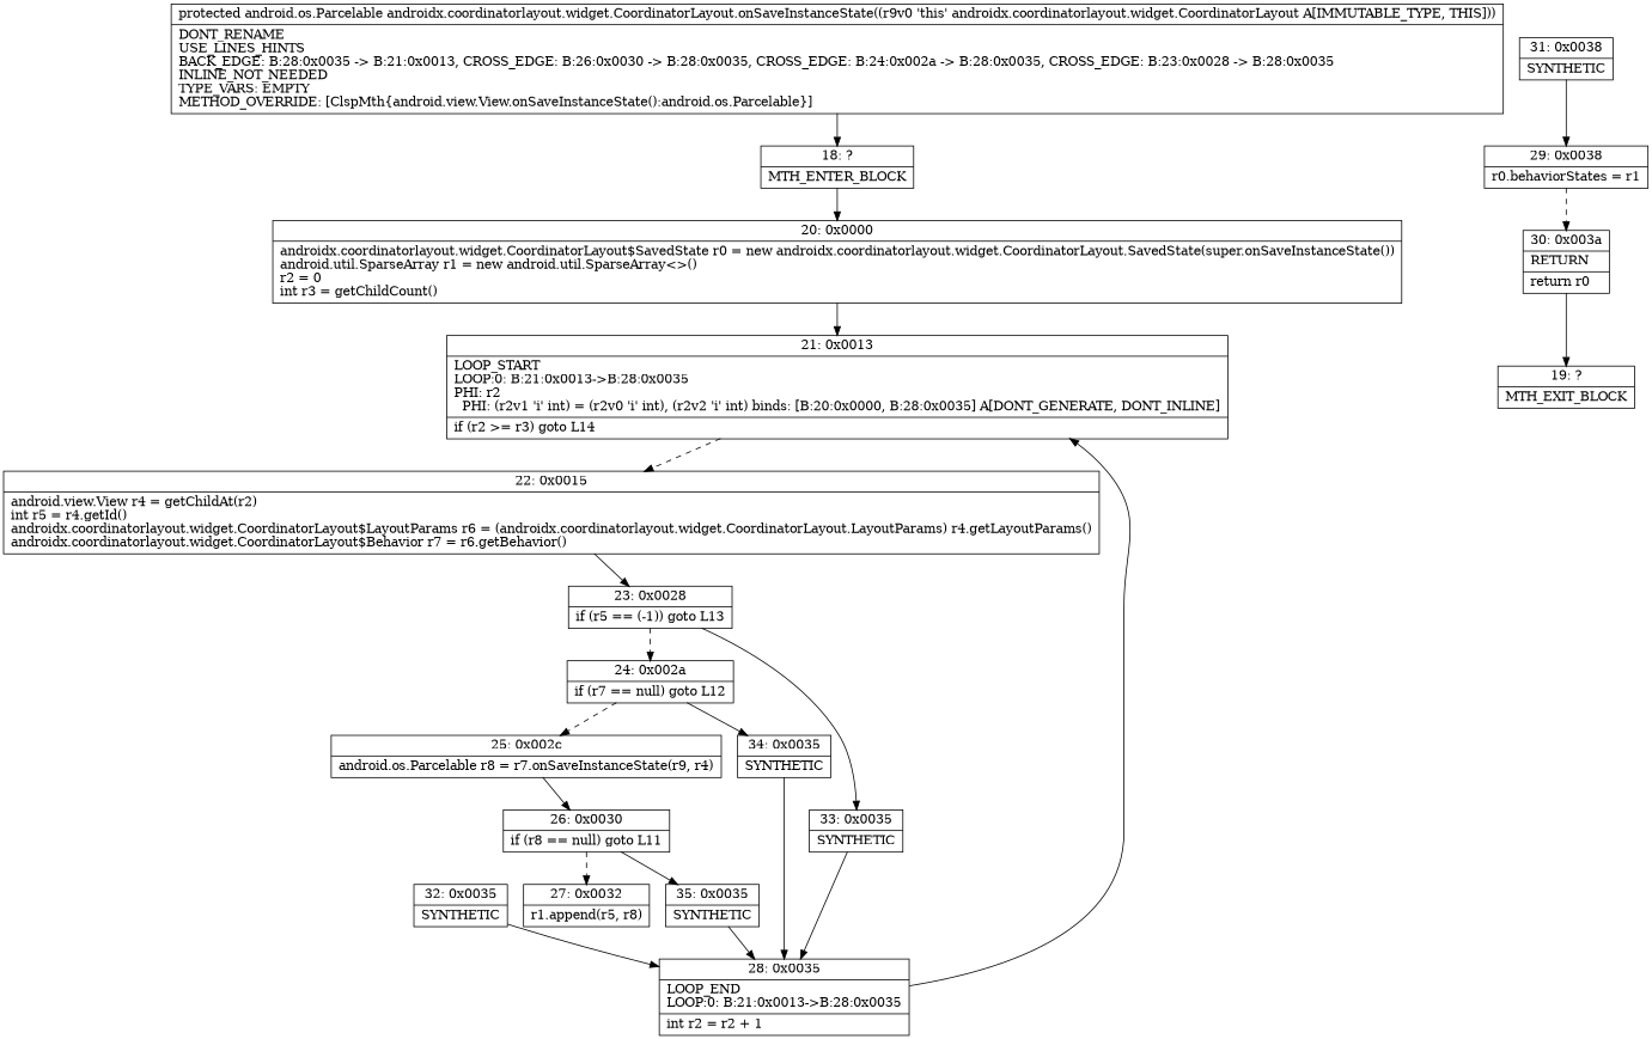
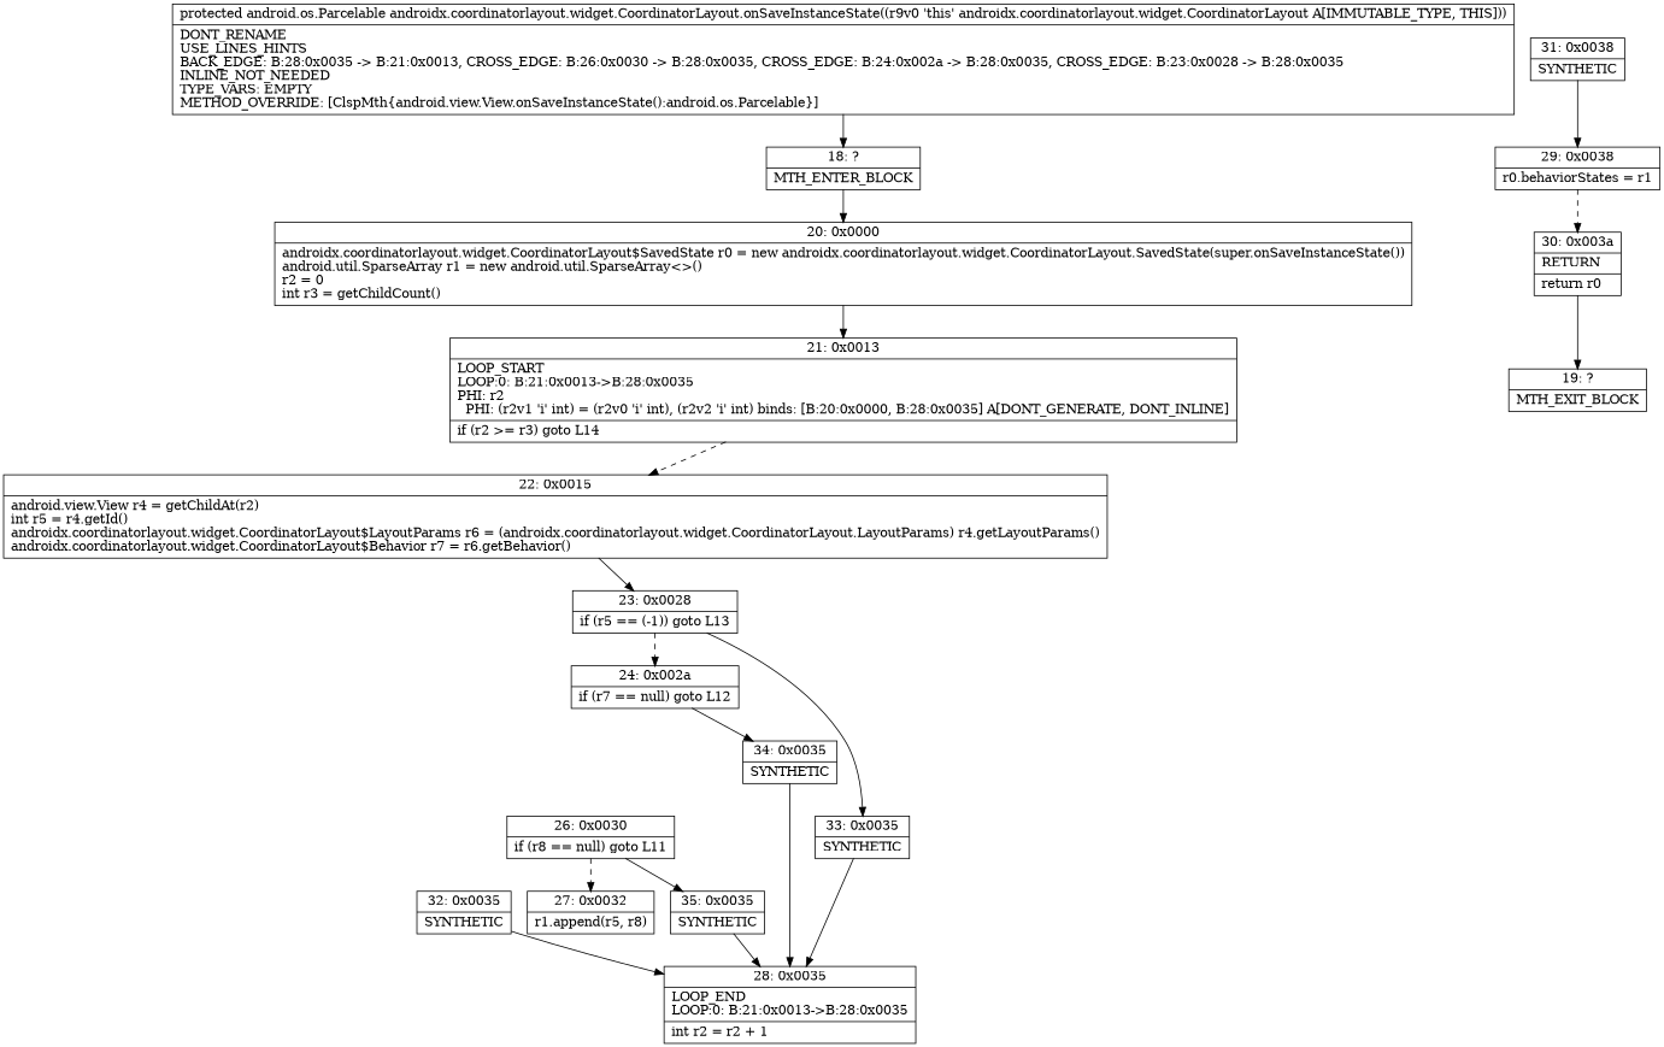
  digraph {
    node [shape=record]
    n1 [label="{18\:\ ?|MTH_ENTER_BLOCK\l}"]
    n2 [label="{20\:\ 0x0000|androidx.coordinatorlayout.widget.CoordinatorLayout$SavedState r0 = new androidx.coordinatorlayout.widget.CoordinatorLayout.SavedState(super.onSaveInstanceState())\landroid.util.SparseArray r1 = new android.util.SparseArray\<\>()\lr2 = 0\lint r3 = getChildCount()\l}"]
    n3 [label="{21\:\ 0x0013|LOOP_START\lLOOP:0: B:21:0x0013\-\>B:28:0x0035\lPHI: r2 \l  PHI: (r2v1 'i' int) = (r2v0 'i' int), (r2v2 'i' int) binds: [B:20:0x0000, B:28:0x0035] A[DONT_GENERATE, DONT_INLINE]\l|if (r2 \>= r3) goto L14\l}"]
    n4 [label="{22\:\ 0x0015|android.view.View r4 = getChildAt(r2)\lint r5 = r4.getId()\landroidx.coordinatorlayout.widget.CoordinatorLayout$LayoutParams r6 = (androidx.coordinatorlayout.widget.CoordinatorLayout.LayoutParams) r4.getLayoutParams()\landroidx.coordinatorlayout.widget.CoordinatorLayout$Behavior r7 = r6.getBehavior()\l}"]
    n5 [label="{23\:\ 0x0028|if (r5 == (\-1)) goto L13\l}"]
    n6 [label="{31\:\ 0x0038|SYNTHETIC\l}"]
    n7 [label="{29\:\ 0x0038|r0.behaviorStates = r1\l}"]
    n8 [label="{24\:\ 0x002a|if (r7 == null) goto L12\l}"]
    n9 [label="{33\:\ 0x0035|SYNTHETIC\l}"]
-   n10 [label="{25\:\ 0x002c|android.os.Parcelable r8 = r7.onSaveInstanceState(r9, r4)\l}"]
    n11 [label="{34\:\ 0x0035|SYNTHETIC\l}"]
    n12 [label="{28\:\ 0x0035|LOOP_END\lLOOP:0: B:21:0x0013\-\>B:28:0x0035\l|int r2 = r2 + 1\l}"]
    n13 [label="{26\:\ 0x0030|if (r8 == null) goto L11\l}"]
    n14 [label="{27\:\ 0x0032|r1.append(r5, r8)\l}"]
    n15 [label="{35\:\ 0x0035|SYNTHETIC\l}"]
    n16 [label="{32\:\ 0x0035|SYNTHETIC\l}"]
    n17 [label="{30\:\ 0x003a|RETURN\l|return r0\l}"]
    n18 [label="{19\:\ ?|MTH_EXIT_BLOCK\l}"]
    n19 [label="{protected android.os.Parcelable androidx.coordinatorlayout.widget.CoordinatorLayout.onSaveInstanceState((r9v0 'this' androidx.coordinatorlayout.widget.CoordinatorLayout A[IMMUTABLE_TYPE, THIS]))  | DONT_RENAME\lUSE_LINES_HINTS\lBACK_EDGE: B:28:0x0035 \-\> B:21:0x0013, CROSS_EDGE: B:26:0x0030 \-\> B:28:0x0035, CROSS_EDGE: B:24:0x002a \-\> B:28:0x0035, CROSS_EDGE: B:23:0x0028 \-\> B:28:0x0035\lINLINE_NOT_NEEDED\lTYPE_VARS: EMPTY\lMETHOD_OVERRIDE: [ClspMth\{android.view.View.onSaveInstanceState():android.os.Parcelable\}]\l}"]
    n1 -> n2
    n2 -> n3
    n3 -> n4 [style=dashed]
    n4 -> n5
    n5 -> n8 [style=dashed]
    n5 -> n9
    n6 -> n7
    n7 -> n17 [style=dashed]
-   n8 -> n10 [style=dashed]
    n8 -> n11
    n9 -> n12
-   n10 -> n13
    n11 -> n12
-   n12 -> n3
    n13 -> n14 [style=dashed]
    n13 -> n15
    n15 -> n12
    n16 -> n12
    n17 -> n18
    n19 -> n1
  }
